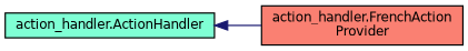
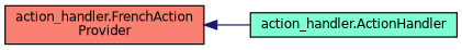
  digraph {
    rankdir=LR
    node [color=black fontname=Helvetica fontsize=10 shape=record style=filled]
    n1 [fillcolor=aquamarine fontcolor=black height=0.2 label="action_handler.ActionHandler" width=0.4]
    n2 [fillcolor=salmon height=0.2 label="action_handler.FrenchAction\lProvider" width=0.4]
-   n1 -> n2 [color=midnightblue dir=back fontname=Helvetica fontsize=10 labelfontname=Helvetica labelfontsize=10 style=solid]
+   n2 -> n1 [color=midnightblue dir=back fontname=Helvetica fontsize=10 labelfontname=Helvetica labelfontsize=10 style=solid]
  }
